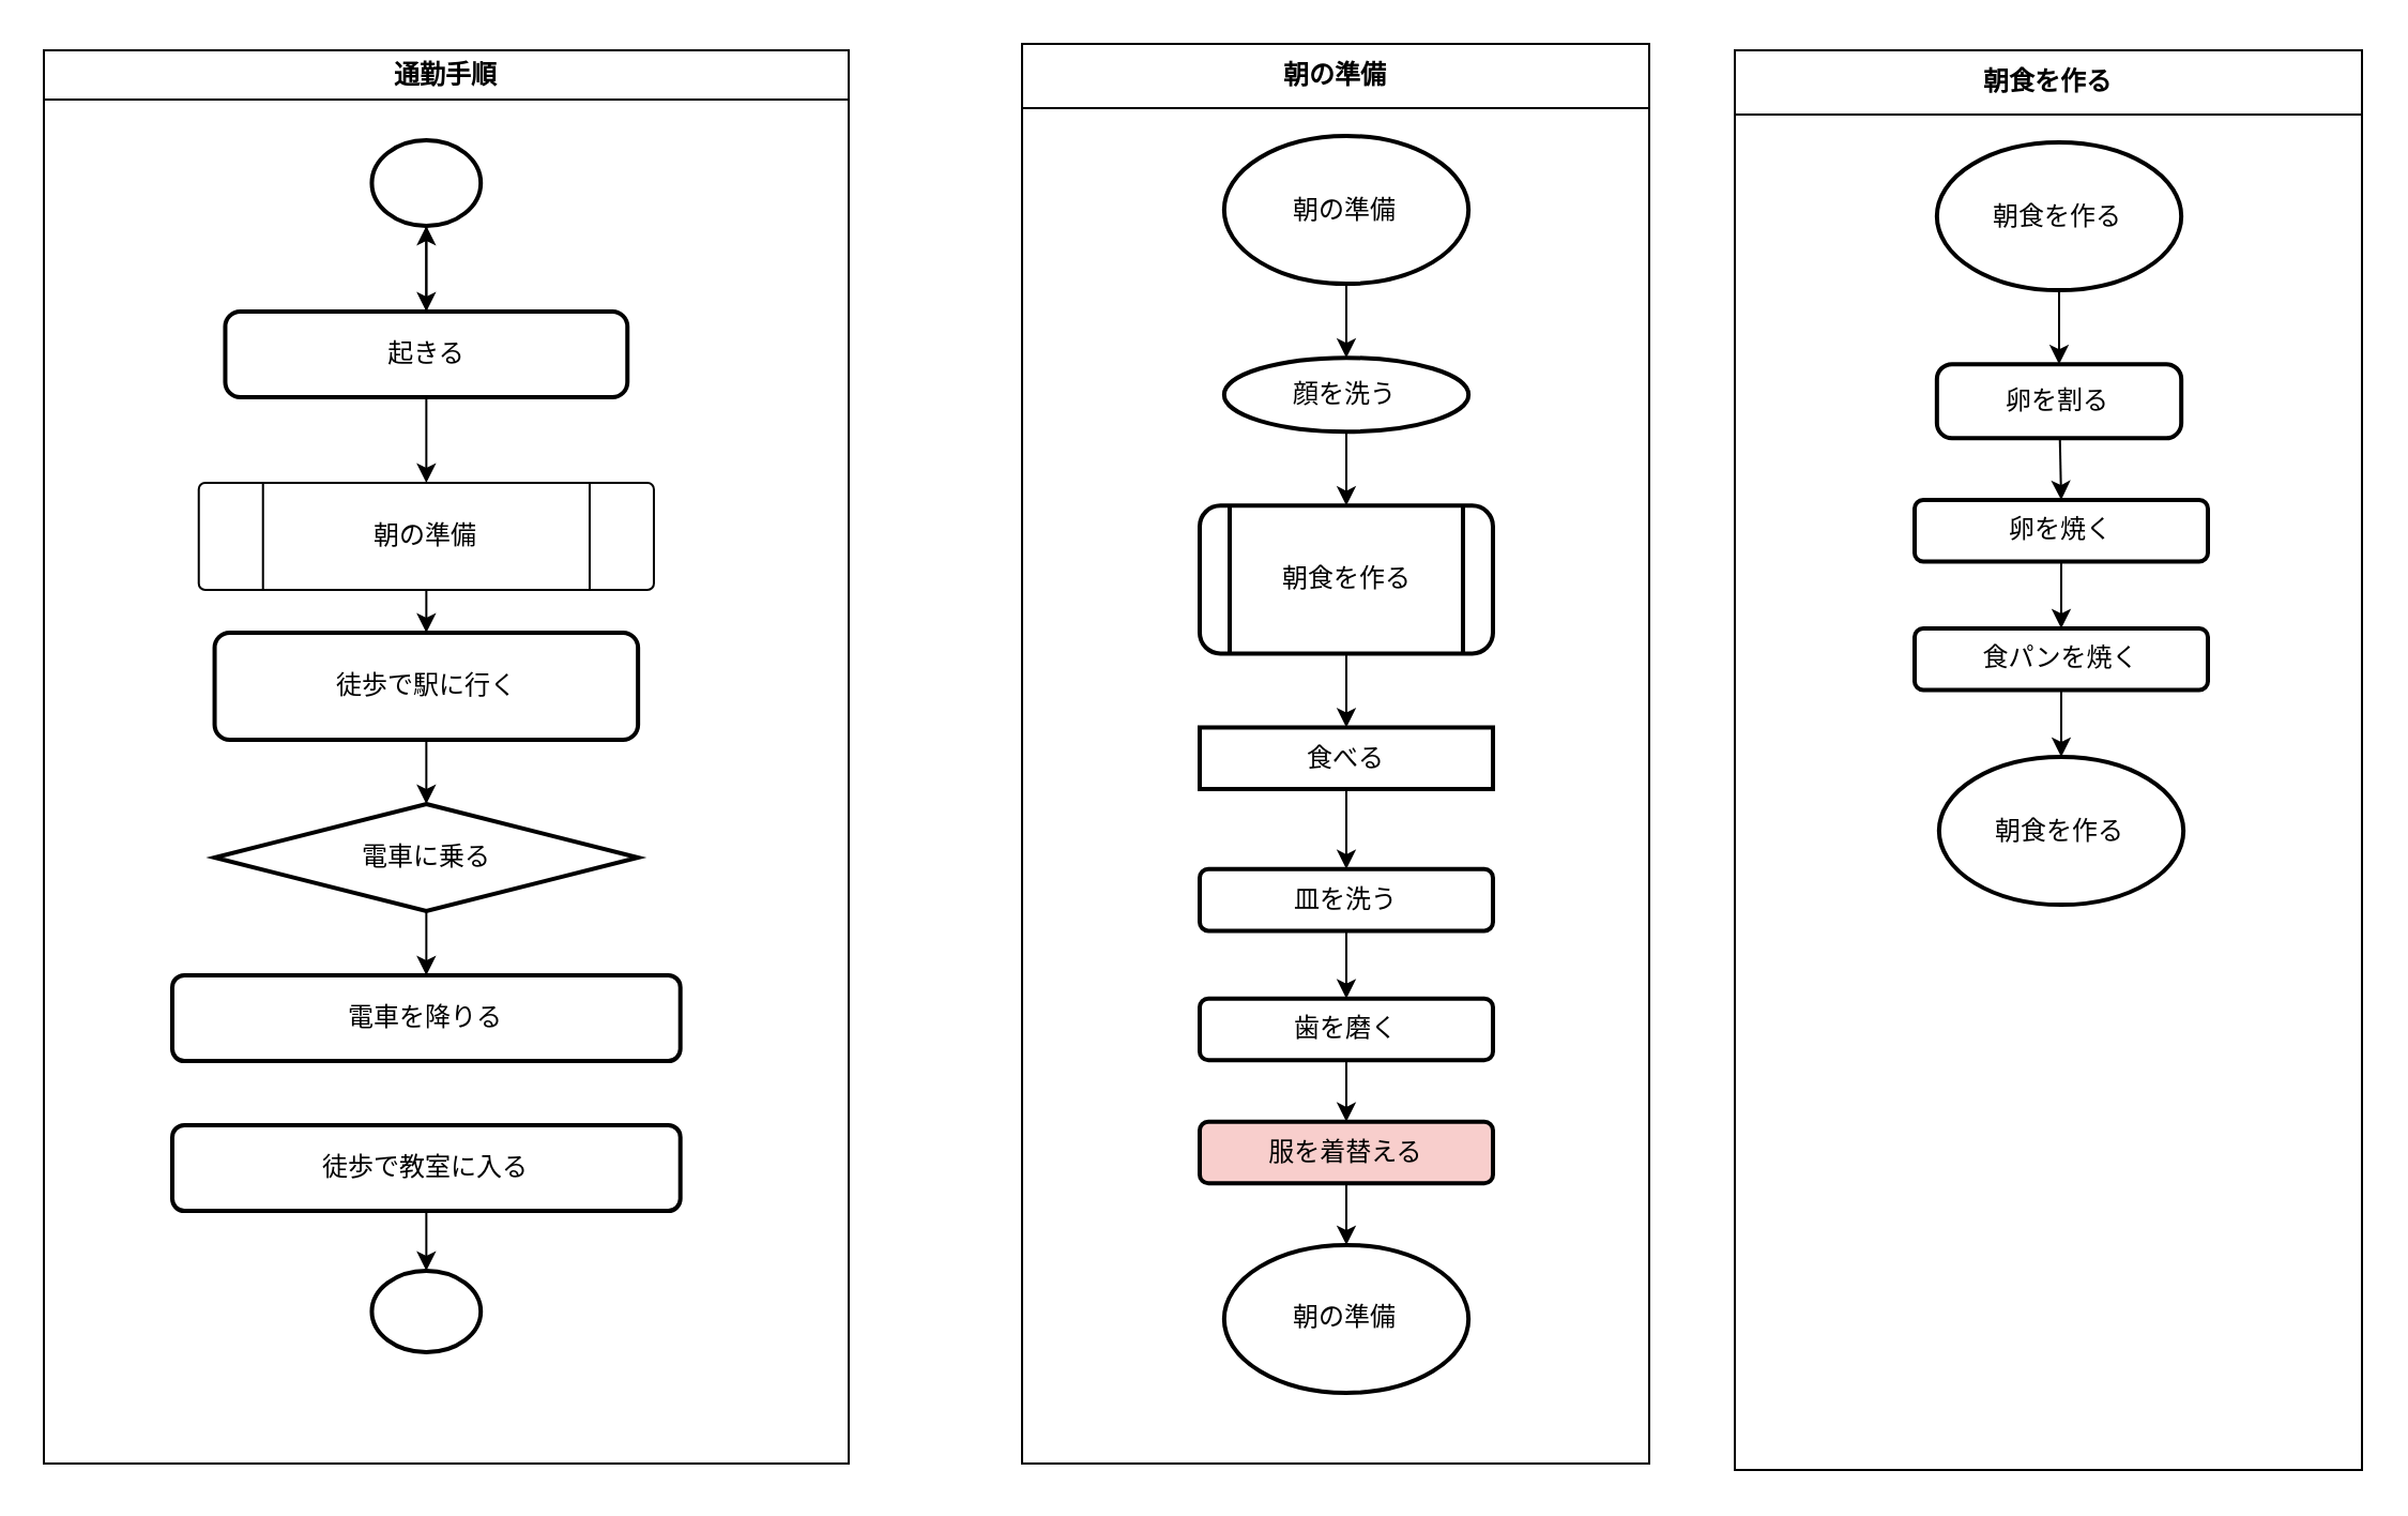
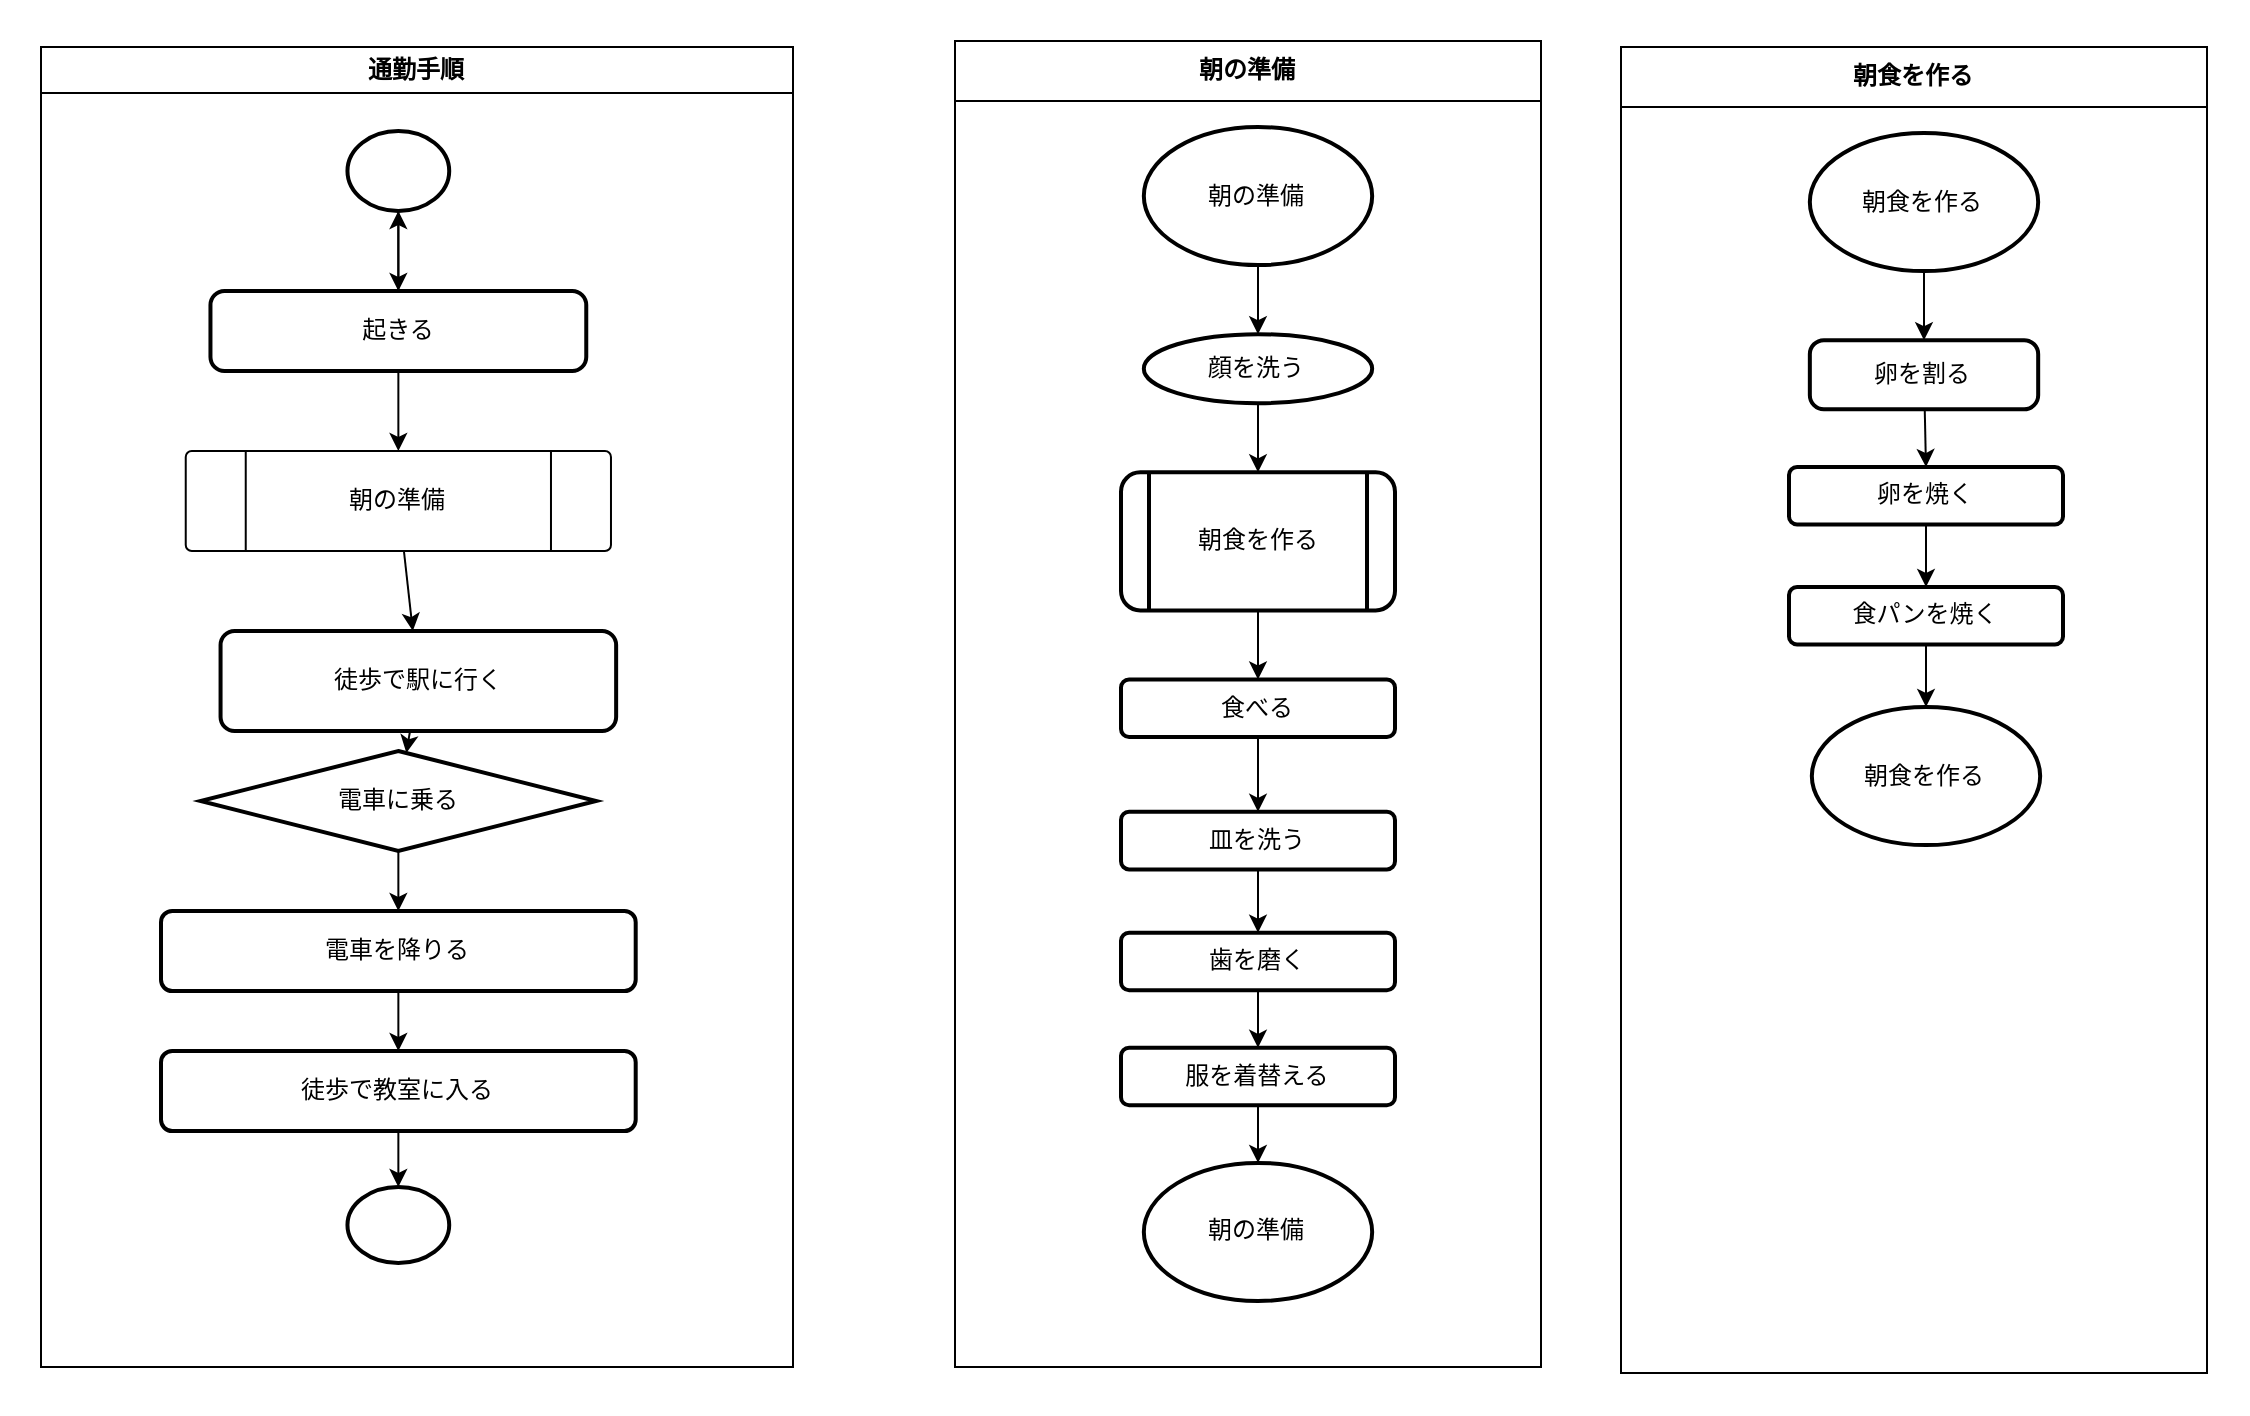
  <mxCell id="0" />
  <mxCell id="1" parent="0" />
  <mxCell id="2" value="通勤手順" style="swimlane;whiteSpace=wrap;html=1;" parent="1" vertex="1"><mxGeometry x="20" y="23" width="376" height="660" as="geometry"><mxRectangle x="230" y="-1150" width="140" height="30" as="alternateBounds" /></mxGeometry></mxCell>
  <mxCell id="3" value="" style="group" parent="2" vertex="1" connectable="0"><mxGeometry x="60.004" y="42" width="237.346" height="576" as="geometry" /></mxCell>
  <mxCell id="4" value="" style="strokeWidth=2;html=1;shape=mxgraph.flowchart.start_2;whiteSpace=wrap;container=0;" parent="3" vertex="1"><mxGeometry x="93.23" width="50.88" height="40" as="geometry" /></mxCell>
  <mxCell id="5" value="" style="edgeStyle=none;html=1;" parent="3" source="6" target="4" edge="1"><mxGeometry relative="1" as="geometry" /></mxCell>
  <mxCell id="6" value="起きる" style="rounded=1;whiteSpace=wrap;html=1;absoluteArcSize=1;arcSize=14;strokeWidth=2;container=0;" parent="3" vertex="1"><mxGeometry x="24.724" y="80" width="187.899" height="40" as="geometry" /></mxCell>
  <mxCell id="7" value="" style="edgeStyle=none;html=1;" parent="3" source="4" target="6" edge="1"><mxGeometry relative="1" as="geometry" /></mxCell>
  <mxCell id="8" value="朝の準備" style="verticalLabelPosition=middle;verticalAlign=middle;html=1;shape=process;whiteSpace=wrap;rounded=1;size=0.14;arcSize=6;labelPosition=center;align=center;container=0;" parent="3" vertex="1"><mxGeometry x="12.362" y="160" width="212.623" height="50" as="geometry" /></mxCell>
  <mxCell id="9" value="" style="edgeStyle=none;html=1;" parent="3" source="6" target="8" edge="1"><mxGeometry relative="1" as="geometry" /></mxCell>
- <mxCell id="10" value="徒歩で駅に行く" style="rounded=1;whiteSpace=wrap;html=1;absoluteArcSize=1;arcSize=14;strokeWidth=2;container=0;" parent="3" vertex="1"><mxGeometry x="19.779" y="230" width="197.789" height="50" as="geometry" /></mxCell>
+ <mxCell id="10" value="徒歩で駅に行く" style="rounded=1;whiteSpace=wrap;html=1;absoluteArcSize=1;arcSize=14;strokeWidth=2;container=0;" parent="3" vertex="1"><mxGeometry x="29.779" y="250" width="197.789" height="50" as="geometry" /></mxCell>
  <mxCell id="11" value="" style="edgeStyle=none;html=1;" parent="3" source="8" target="10" edge="1"><mxGeometry relative="1" as="geometry" /></mxCell>
  <mxCell id="12" value="電車に乗る" style="rhombus;whiteSpace=wrap;html=1;absoluteArcSize=1;arcSize=14;strokeWidth=2;container=0;" parent="3" vertex="1"><mxGeometry x="19.779" y="310" width="197.789" height="50" as="geometry" /></mxCell>
  <mxCell id="13" value="" style="edgeStyle=none;html=1;" parent="3" source="10" target="12" edge="1"><mxGeometry relative="1" as="geometry" /></mxCell>
  <mxCell id="14" value="電車を降りる" style="whiteSpace=wrap;html=1;rounded=1;arcSize=14;strokeWidth=2;container=0;" parent="3" vertex="1"><mxGeometry y="390" width="237.346" height="40" as="geometry" /></mxCell>
  <mxCell id="15" value="" style="edgeStyle=none;html=1;" parent="3" source="12" target="14" edge="1"><mxGeometry relative="1" as="geometry" /></mxCell>
  <mxCell id="16" value="徒歩で教室に入る" style="whiteSpace=wrap;html=1;rounded=1;arcSize=14;strokeWidth=2;container=0;" parent="3" vertex="1"><mxGeometry y="460" width="237.346" height="40" as="geometry" /></mxCell>
+ <mxCell id="17" value="" style="edgeStyle=none;html=1;" parent="3" source="14" target="16" edge="1"><mxGeometry relative="1" as="geometry" /></mxCell>
  <mxCell id="18" value="" style="strokeWidth=2;html=1;shape=mxgraph.flowchart.start_2;whiteSpace=wrap;container=0;" parent="3" vertex="1"><mxGeometry x="93.23" y="528" width="50.88" height="38" as="geometry" /></mxCell>
  <mxCell id="19" value="" style="edgeStyle=none;html=1;" parent="3" source="16" target="18" edge="1"><mxGeometry relative="1" as="geometry" /></mxCell>
  <mxCell id="20" value="朝の準備" style="swimlane;whiteSpace=wrap;html=1;startSize=30;labelBackgroundColor=default;" parent="1" vertex="1"><mxGeometry x="477" y="20" width="293" height="663" as="geometry"><mxRectangle x="687" y="-1153" width="140" height="30" as="alternateBounds" /></mxGeometry></mxCell>
  <mxCell id="21" value="" style="group" parent="20" vertex="1" connectable="0"><mxGeometry x="83" y="43" width="137" height="587" as="geometry" /></mxCell>
  <mxCell id="22" value="朝の準備" style="strokeWidth=2;html=1;shape=mxgraph.flowchart.start_1;whiteSpace=wrap;" parent="21" vertex="1"><mxGeometry x="11.417" width="114.167" height="69.059" as="geometry" /></mxCell>
  <mxCell id="23" value="朝の準備" style="strokeWidth=2;html=1;shape=mxgraph.flowchart.start_1;whiteSpace=wrap;" parent="21" vertex="1"><mxGeometry x="11.417" y="517.941" width="114.167" height="69.059" as="geometry" /></mxCell>
  <mxCell id="24" value="顔を洗う" style="ellipse;whiteSpace=wrap;html=1;absoluteArcSize=1;arcSize=14;strokeWidth=2;" parent="21" vertex="1"><mxGeometry x="11.417" y="103.588" width="114.167" height="34.529" as="geometry" /></mxCell>
  <mxCell id="25" value="" style="edgeStyle=none;html=1;" parent="21" source="22" target="24" edge="1"><mxGeometry relative="1" as="geometry" /></mxCell>
  <mxCell id="26" value="朝食を作る" style="shape=process;whiteSpace=wrap;html=1;backgroundOutline=1;rounded=1;arcSize=14;strokeWidth=2;" parent="21" vertex="1"><mxGeometry y="172.647" width="137" height="69.059" as="geometry" /></mxCell>
  <mxCell id="27" value="" style="edgeStyle=none;html=1;" parent="21" source="24" target="26" edge="1"><mxGeometry relative="1" as="geometry" /></mxCell>
- <mxCell id="28" value="食べる" style="whiteSpace=wrap;html=1;arcSize=14;strokeWidth=2;rounded=0;" parent="21" vertex="1"><mxGeometry y="276.235" width="137" height="28.775" as="geometry" /></mxCell>
+ <mxCell id="28" value="食べる" style="whiteSpace=wrap;html=1;rounded=1;arcSize=14;strokeWidth=2;" parent="21" vertex="1"><mxGeometry y="276.235" width="137" height="28.775" as="geometry" /></mxCell>
  <mxCell id="29" value="" style="edgeStyle=none;html=1;" parent="21" source="26" target="28" edge="1"><mxGeometry relative="1" as="geometry" /></mxCell>
  <mxCell id="30" value="皿を洗う" style="whiteSpace=wrap;html=1;rounded=1;arcSize=14;strokeWidth=2;" parent="21" vertex="1"><mxGeometry y="342.417" width="137" height="28.775" as="geometry" /></mxCell>
  <mxCell id="31" value="" style="edgeStyle=none;html=1;" parent="21" source="28" target="30" edge="1"><mxGeometry relative="1" as="geometry" /></mxCell>
  <mxCell id="32" value="歯を磨く" style="whiteSpace=wrap;html=1;rounded=1;arcSize=14;strokeWidth=2;" parent="21" vertex="1"><mxGeometry y="402.843" width="137" height="28.775" as="geometry" /></mxCell>
  <mxCell id="33" value="" style="edgeStyle=none;html=1;" parent="21" source="30" target="32" edge="1"><mxGeometry relative="1" as="geometry" /></mxCell>
  <mxCell id="34" value="" style="edgeStyle=none;html=1;" parent="21" source="35" target="23" edge="1"><mxGeometry relative="1" as="geometry" /></mxCell>
- <mxCell id="35" value="服を着替える" style="whiteSpace=wrap;html=1;rounded=1;arcSize=14;strokeWidth=2;fillColor=#f8cecc;" parent="21" vertex="1"><mxGeometry y="460.392" width="137" height="28.775" as="geometry" /></mxCell>
+ <mxCell id="35" value="服を着替える" style="whiteSpace=wrap;html=1;rounded=1;arcSize=14;strokeWidth=2;" parent="21" vertex="1"><mxGeometry y="460.392" width="137" height="28.775" as="geometry" /></mxCell>
  <mxCell id="36" value="" style="edgeStyle=none;html=1;" parent="21" source="32" target="35" edge="1"><mxGeometry relative="1" as="geometry" /></mxCell>
  <mxCell id="37" value="朝食を作る" style="swimlane;whiteSpace=wrap;html=1;startSize=30;" parent="1" vertex="1"><mxGeometry x="810" y="23" width="293" height="663" as="geometry"><mxRectangle x="687" y="-1153" width="140" height="30" as="alternateBounds" /></mxGeometry></mxCell>
  <mxCell id="38" value="" style="group" parent="37" vertex="1" connectable="0"><mxGeometry x="83" y="43" width="137" height="587" as="geometry" /></mxCell>
  <mxCell id="39" value="朝食を作る" style="strokeWidth=2;html=1;shape=mxgraph.flowchart.start_1;whiteSpace=wrap;" parent="38" vertex="1"><mxGeometry x="11.417" width="114.167" height="69.059" as="geometry" /></mxCell>
  <mxCell id="40" value="朝食を作る" style="strokeWidth=2;html=1;shape=mxgraph.flowchart.start_1;whiteSpace=wrap;" parent="38" vertex="1"><mxGeometry x="12.417" y="287.001" width="114.167" height="69.059" as="geometry" /></mxCell>
  <mxCell id="41" value="卵を割る" style="rounded=1;whiteSpace=wrap;html=1;absoluteArcSize=1;arcSize=14;strokeWidth=2;" parent="38" vertex="1"><mxGeometry x="11.417" y="103.588" width="114.167" height="34.529" as="geometry" /></mxCell>
  <mxCell id="42" value="" style="edgeStyle=none;html=1;" parent="38" source="39" target="41" edge="1"><mxGeometry relative="1" as="geometry" /></mxCell>
  <mxCell id="43" value="" style="edgeStyle=none;html=1;entryX=0.5;entryY=0;entryDx=0;entryDy=0;" parent="38" source="41" target="44" edge="1"><mxGeometry relative="1" as="geometry"><mxPoint x="68.5" y="172.647" as="targetPoint" /></mxGeometry></mxCell>
  <mxCell id="44" value="卵を焼く" style="whiteSpace=wrap;html=1;rounded=1;arcSize=14;strokeWidth=2;" parent="38" vertex="1"><mxGeometry x="1" y="166.995" width="137" height="28.775" as="geometry" /></mxCell>
  <mxCell id="45" value="食パンを焼く" style="whiteSpace=wrap;html=1;rounded=1;arcSize=14;strokeWidth=2;" parent="38" vertex="1"><mxGeometry x="1" y="226.997" width="137" height="28.775" as="geometry" /></mxCell>
  <mxCell id="46" value="" style="edgeStyle=none;html=1;" parent="38" source="44" target="45" edge="1"><mxGeometry relative="1" as="geometry" /></mxCell>
  <mxCell id="47" value="" style="edgeStyle=none;html=1;exitX=0.5;exitY=1;exitDx=0;exitDy=0;" parent="38" source="45" target="40" edge="1"><mxGeometry relative="1" as="geometry"><mxPoint x="68.5" y="489.167" as="sourcePoint" /></mxGeometry></mxCell>
